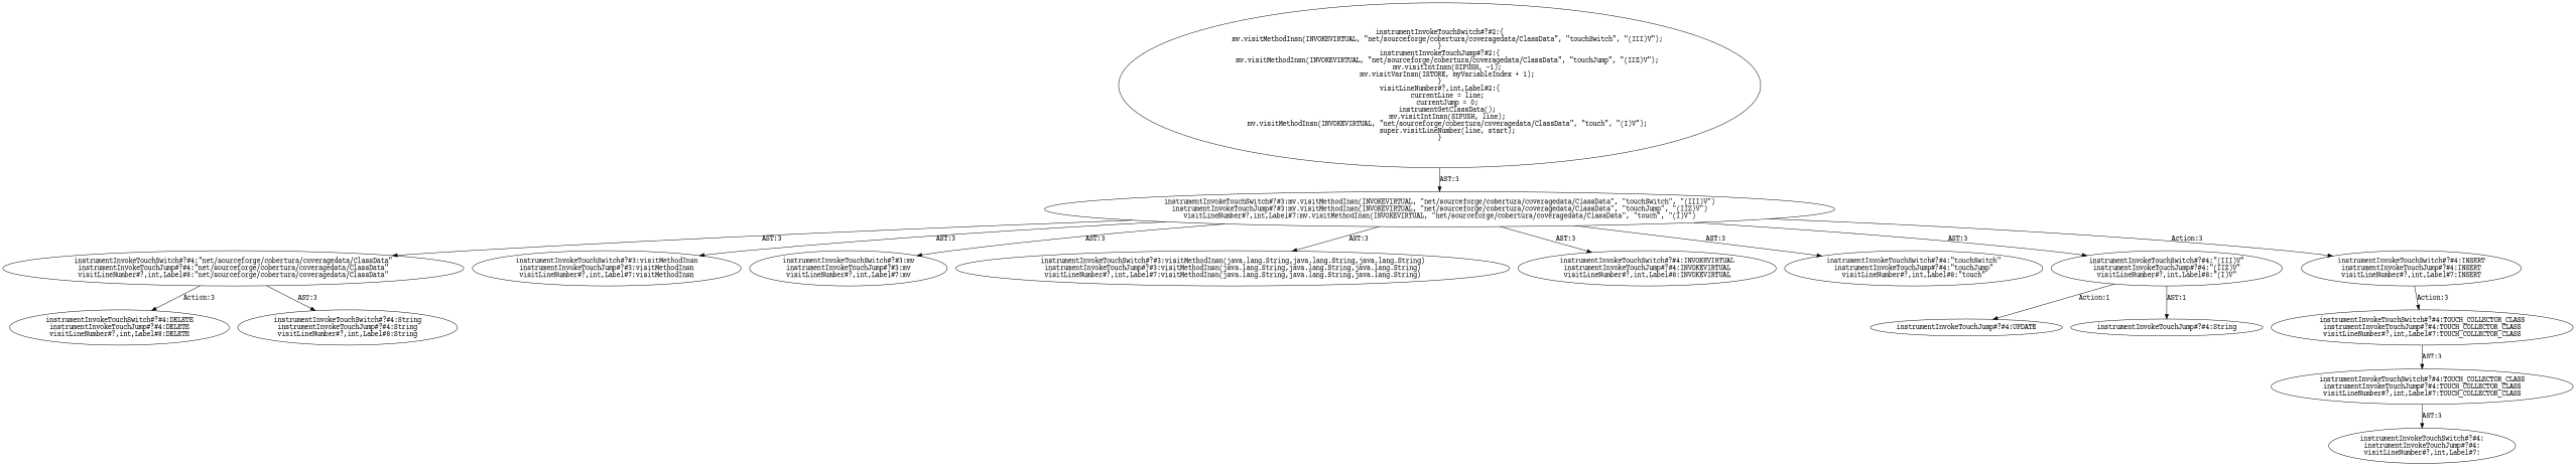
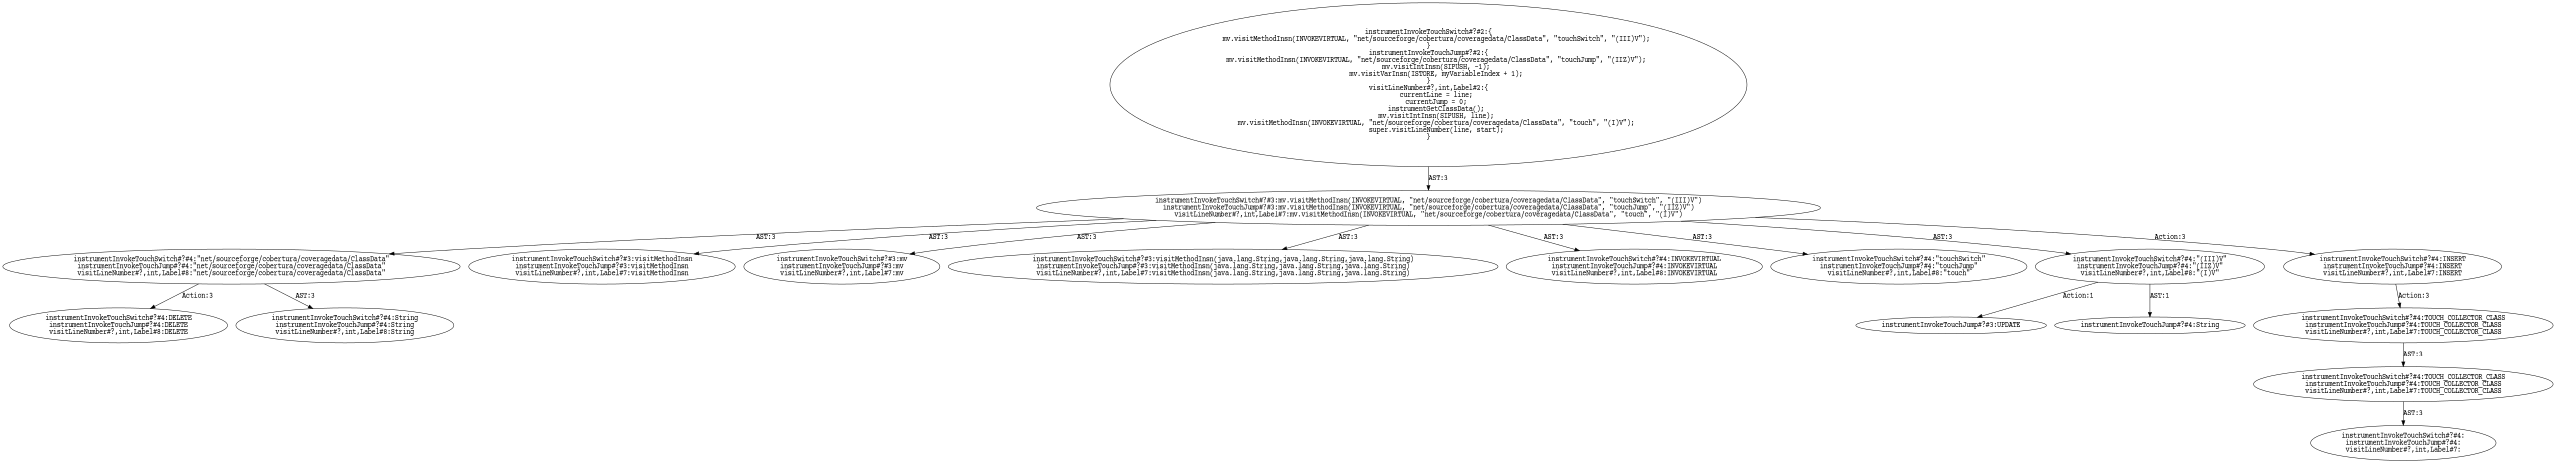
  digraph {
    fontname="Courier Prime"
    node [shape=ellipse fontname="Courier Prime"]
    edge [fontname="Courier Prime"]
    n1 [label="instrumentInvokeTouchSwitch#?#4:DELETE\ninstrumentInvokeTouchJump#?#4:DELETE\nvisitLineNumber#?,int,Label#8:DELETE"]
    n2 [label="instrumentInvokeTouchSwitch#?#4:\"net/sourceforge/cobertura/coveragedata/ClassData\"\ninstrumentInvokeTouchJump#?#4:\"net/sourceforge/cobertura/coveragedata/ClassData\"\nvisitLineNumber#?,int,Label#8:\"net/sourceforge/cobertura/coveragedata/ClassData\""]
    n3 [label="instrumentInvokeTouchSwitch#?#4:String\ninstrumentInvokeTouchJump#?#4:String\nvisitLineNumber#?,int,Label#8:String"]
    n4 [label="instrumentInvokeTouchSwitch#?#3:mv.visitMethodInsn(INVOKEVIRTUAL, \"net/sourceforge/cobertura/coveragedata/ClassData\", \"touchSwitch\", \"(III)V\")\ninstrumentInvokeTouchJump#?#3:mv.visitMethodInsn(INVOKEVIRTUAL, \"net/sourceforge/cobertura/coveragedata/ClassData\", \"touchJump\", \"(IIZ)V\")\nvisitLineNumber#?,int,Label#7:mv.visitMethodInsn(INVOKEVIRTUAL, \"net/sourceforge/cobertura/coveragedata/ClassData\", \"touch\", \"(I)V\")"]
    n5 [label="instrumentInvokeTouchSwitch#?#3:visitMethodInsn\ninstrumentInvokeTouchJump#?#3:visitMethodInsn\nvisitLineNumber#?,int,Label#7:visitMethodInsn"]
    n6 [label="instrumentInvokeTouchSwitch#?#3:mv\ninstrumentInvokeTouchJump#?#3:mv\nvisitLineNumber#?,int,Label#7:mv"]
    n7 [label="instrumentInvokeTouchSwitch#?#3:visitMethodInsn(java.lang.String,java.lang.String,java.lang.String)\ninstrumentInvokeTouchJump#?#3:visitMethodInsn(java.lang.String,java.lang.String,java.lang.String)\nvisitLineNumber#?,int,Label#7:visitMethodInsn(java.lang.String,java.lang.String,java.lang.String)"]
    n8 [label="instrumentInvokeTouchSwitch#?#4:INVOKEVIRTUAL\ninstrumentInvokeTouchJump#?#4:INVOKEVIRTUAL\nvisitLineNumber#?,int,Label#8:INVOKEVIRTUAL"]
    n9 [label="instrumentInvokeTouchSwitch#?#4:\"touchSwitch\"\ninstrumentInvokeTouchJump#?#4:\"touchJump\"\nvisitLineNumber#?,int,Label#8:\"touch\""]
    n10 [label="instrumentInvokeTouchSwitch#?#4:\"(III)V\"\ninstrumentInvokeTouchJump#?#4:\"(IIZ)V\"\nvisitLineNumber#?,int,Label#8:\"(I)V\""]
    n11 [label="instrumentInvokeTouchSwitch#?#4:INSERT\ninstrumentInvokeTouchJump#?#4:INSERT\nvisitLineNumber#?,int,Label#7:INSERT"]
    n12 [label="instrumentInvokeTouchSwitch#?#2:\{\n    mv.visitMethodInsn(INVOKEVIRTUAL, \"net/sourceforge/cobertura/coveragedata/ClassData\", \"touchSwitch\", \"(III)V\");\n\}\ninstrumentInvokeTouchJump#?#2:\{\n    mv.visitMethodInsn(INVOKEVIRTUAL, \"net/sourceforge/cobertura/coveragedata/ClassData\", \"touchJump\", \"(IIZ)V\");\n    mv.visitIntInsn(SIPUSH, -1);\n    mv.visitVarInsn(ISTORE, myVariableIndex + 1);\n\}\nvisitLineNumber#?,int,Label#2:\{\n    currentLine = line;\n    currentJump = 0;\n    instrumentGetClassData();\n    mv.visitIntInsn(SIPUSH, line);\n    mv.visitMethodInsn(INVOKEVIRTUAL, \"net/sourceforge/cobertura/coveragedata/ClassData\", \"touch\", \"(I)V\");\n    super.visitLineNumber(line, start);\n\}"]
-   n13 [label="instrumentInvokeTouchJump#?#4:UPDATE"]
+   n13 [label="instrumentInvokeTouchJump#?#3:UPDATE"]
    n14 [label="instrumentInvokeTouchJump#?#4:String"]
    n15 [label="instrumentInvokeTouchSwitch#?#4:TOUCH_COLLECTOR_CLASS\ninstrumentInvokeTouchJump#?#4:TOUCH_COLLECTOR_CLASS\nvisitLineNumber#?,int,Label#7:TOUCH_COLLECTOR_CLASS"]
    n16 [label="instrumentInvokeTouchSwitch#?#4:TOUCH_COLLECTOR_CLASS\ninstrumentInvokeTouchJump#?#4:TOUCH_COLLECTOR_CLASS\nvisitLineNumber#?,int,Label#7:TOUCH_COLLECTOR_CLASS"]
    n17 [label="instrumentInvokeTouchSwitch#?#4:\ninstrumentInvokeTouchJump#?#4:\nvisitLineNumber#?,int,Label#7:"]
    n2 -> n1 [label="Action:3"]
    n2 -> n3 [label="AST:3"]
    n4 -> n2 [label="AST:3"]
    n4 -> n5 [label="AST:3"]
    n4 -> n6 [label="AST:3"]
    n4 -> n7 [label="AST:3"]
    n4 -> n8 [label="AST:3"]
    n4 -> n9 [label="AST:3"]
    n4 -> n10 [label="AST:3"]
    n4 -> n11 [label="Action:3"]
    n10 -> n13 [label="Action:1"]
    n10 -> n14 [label="AST:1"]
    n11 -> n15 [label="Action:3"]
    n12 -> n4 [label="AST:3"]
    n15 -> n16 [label="AST:3"]
    n16 -> n17 [label="AST:3"]
  }
